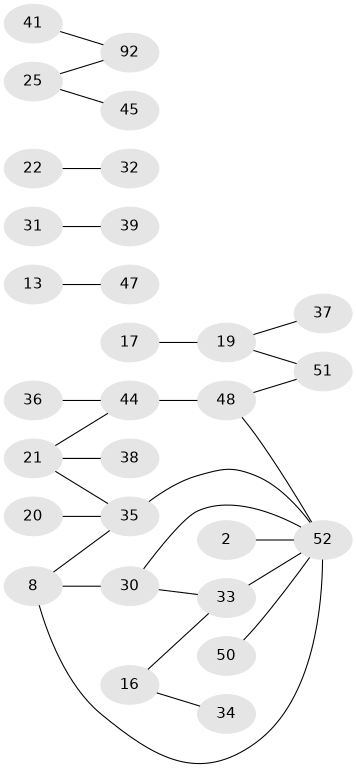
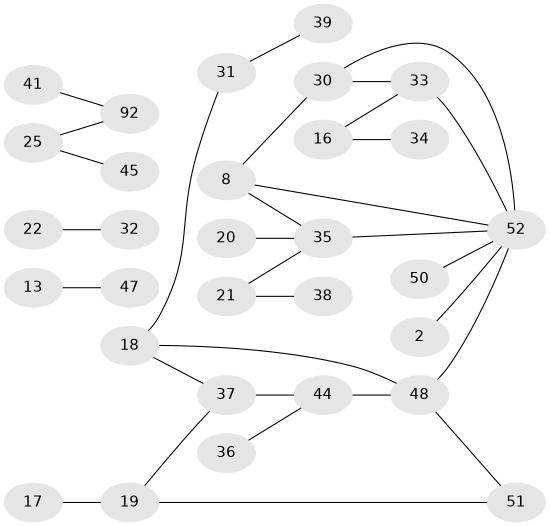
  graph {
    fontname="DejaVu Sans"
    rankdir=LR
    node [color=gray90 fontname="DejaVu Sans" style=filled]
    edge [fontname="DejaVu Sans" weight=1.0]
    2
    52
    48
    51
    8
    30
    35
    33
    n9 [label=20]
    13
    47
    16
    34
    17
    19
    37
+   18
    31
    39
    44
    21
    38
    22
    32
    n25 [label=92]
    25
    45
    36
    41
    50
    2 -- 52
    48 -- 52
    48 -- 51
    8 -- 52
    8 -- 30
    8 -- 35
    30 -- 52
    30 -- 33
    35 -- 52
    33 -- 52
    n9 -- 35
    13 -- 47
    16 -- 33
    16 -- 34
    17 -- 19
    19 -- 51 [weight=2.0]
    19 -- 37
-   21 -- 44
+   37 -- 44
+   18 -- 48
+   18 -- 37
+   18 -- 31
    31 -- 39
    44 -- 48
    21 -- 35
    21 -- 38
    22 -- 32
    25 -- n25 [weight=2.0]
    25 -- 45
    36 -- 44
    41 -- n25
    50 -- 52
  }
